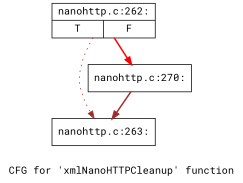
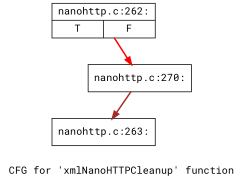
  digraph {
    fontname="Roboto Mono"
    label="CFG for 'xmlNanoHTTPCleanup' function"
    node [fontname="Roboto Mono" shape=record]
    edge [color=brown fontname="Roboto Mono" style=bold]
    n1 [label="{nanohttp.c:262:|{<s0>T|<s1>F}}"]
    n2 [label="{nanohttp.c:263:}"]
    n3 [label="{nanohttp.c:270:}"]
-   n1 -> n2 [style=dotted]
    n1 -> n3 [color=red]
    n3 -> n2
  }
